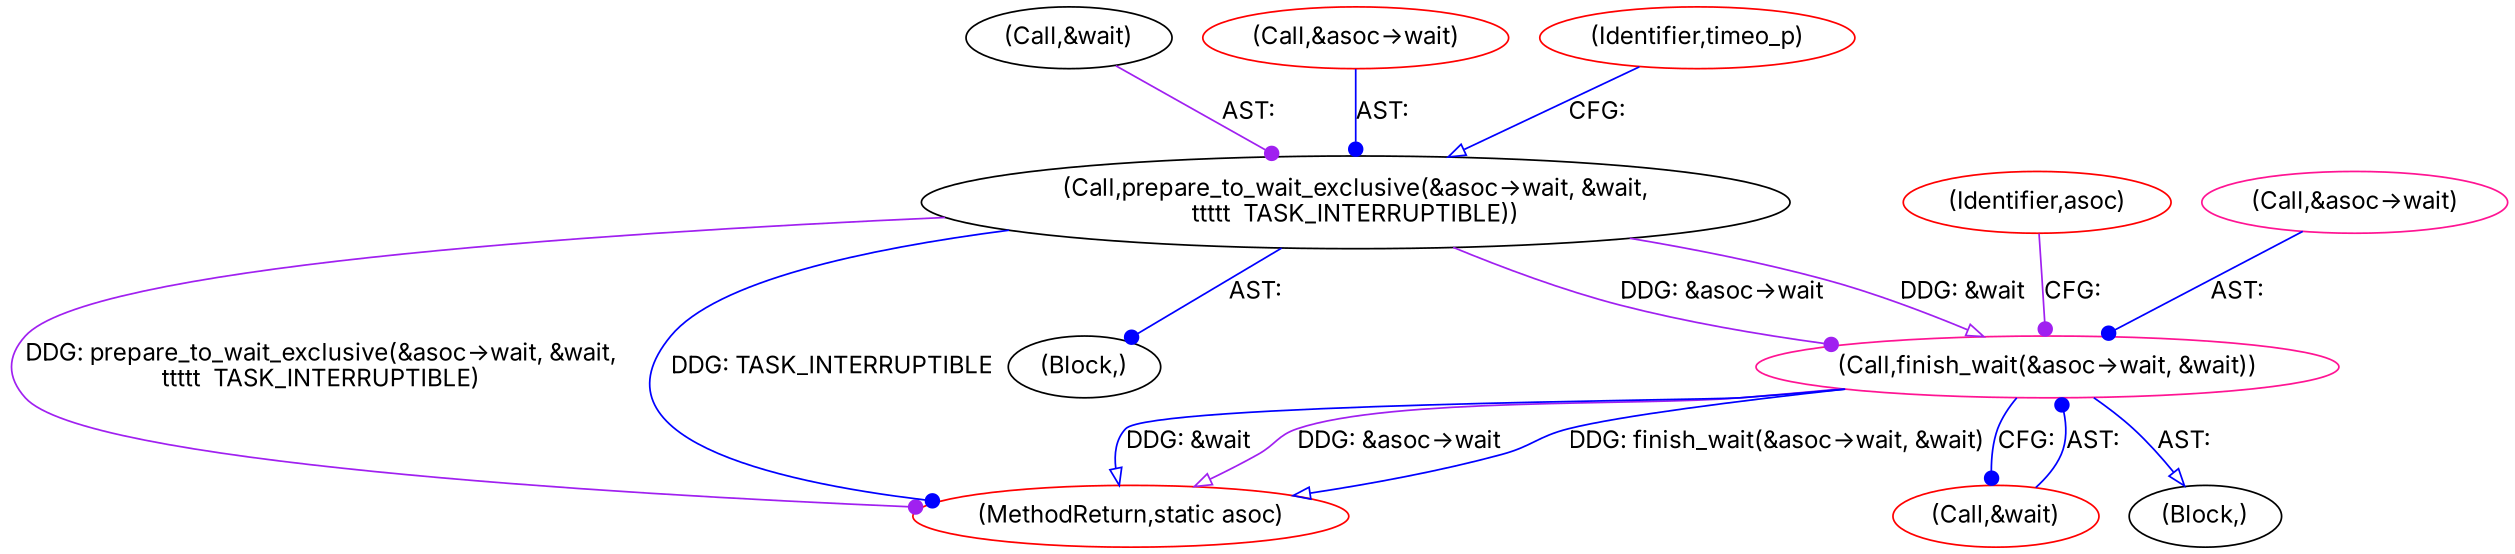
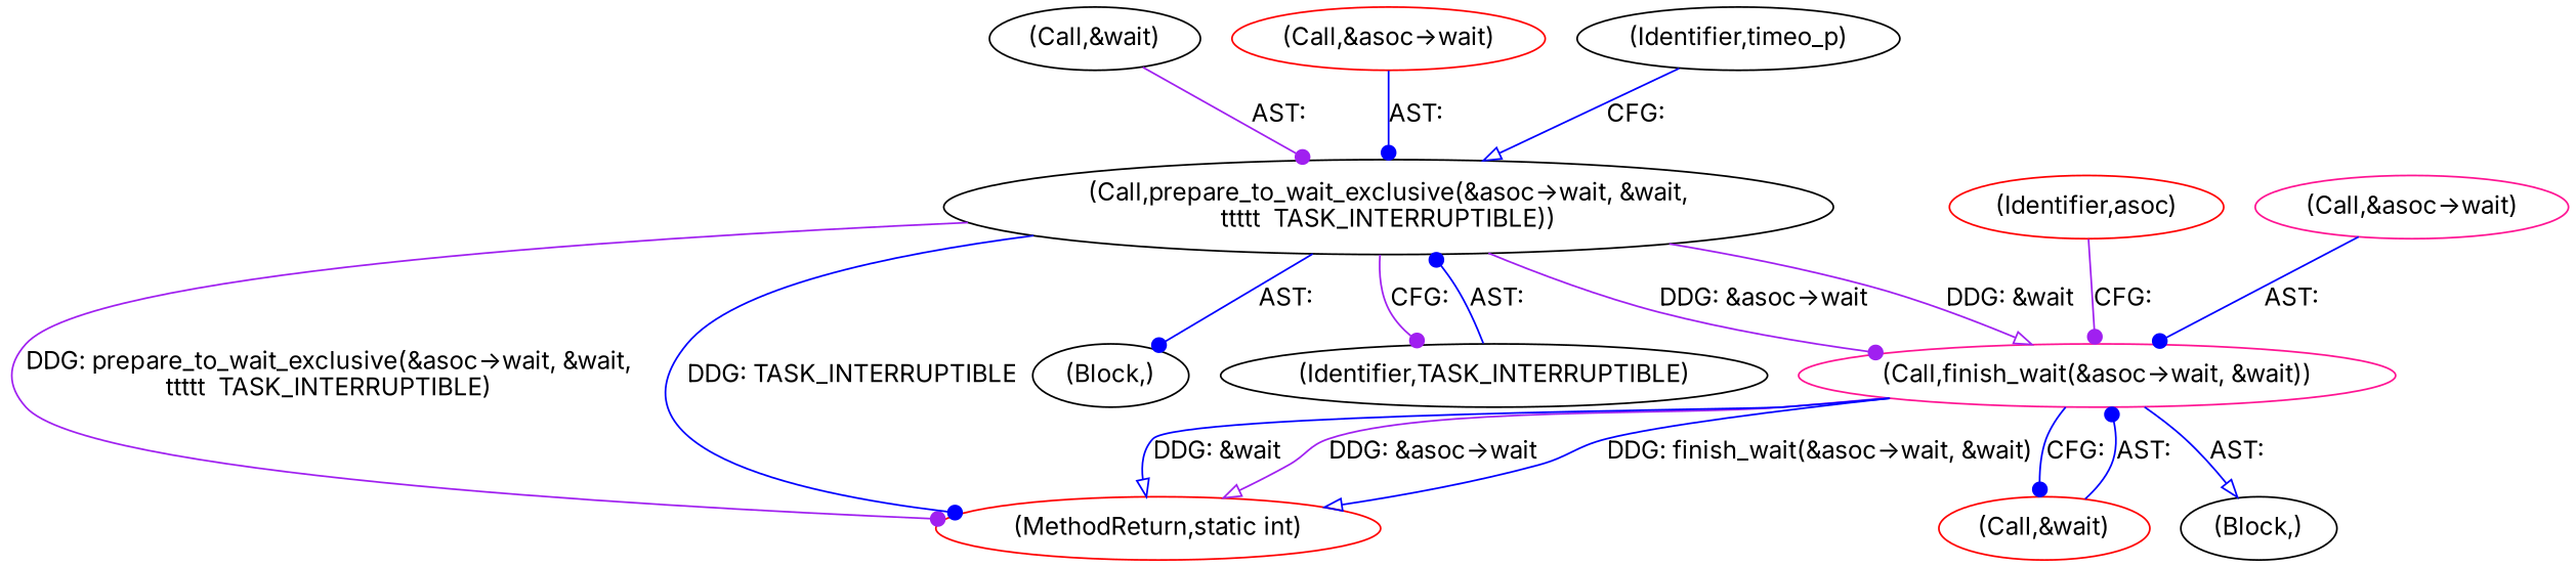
  digraph {
    fontname=Inter
    node [color=red fontname=Inter]
    edge [arrowhead=dot color=blue fontname=Inter]
    n1 [color=deeppink label="(Call,finish_wait(&asoc->wait, &wait))"]
-   n2 [label="(MethodReturn,static asoc)"]
+   n2 [label="(MethodReturn,static int)"]
    n3 [label="(Call,&wait)"]
    n4 [color=black label="(Block,)"]
    n5 [color=black label="(Call,prepare_to_wait_exclusive(&asoc->wait, &wait,\n\t\t\t\t\t  TASK_INTERRUPTIBLE))"]
    n6 [color=black label="(Block,)"]
+   n7 [color=black label="(Identifier,TASK_INTERRUPTIBLE)"]
    n8 [label="(Identifier,asoc)"]
    n9 [color=black label="(Call,&wait)"]
    n10 [label="(Call,&asoc->wait)"]
    n11 [color=deeppink label="(Call,&asoc->wait)"]
-   n12 [label="(Identifier,timeo_p)"]
+   n12 [color=black label="(Identifier,timeo_p)"]
    n1 -> n2 [arrowhead=onormal color=purple label="DDG: &asoc->wait"]
    n1 -> n2 [arrowhead=onormal label="DDG: finish_wait(&asoc->wait, &wait)"]
    n1 -> n2 [arrowhead=onormal label="DDG: &wait"]
    n1 -> n3 [label="CFG: "]
    n1 -> n4 [arrowhead=onormal label="AST: "]
    n3 -> n1 [label="AST: "]
    n5 -> n1 [color=purple label="DDG: &asoc->wait"]
    n5 -> n1 [arrowhead=onormal color=purple label="DDG: &wait"]
    n5 -> n2 [color=purple label="DDG: prepare_to_wait_exclusive(&asoc->wait, &wait,\n\t\t\t\t\t  TASK_INTERRUPTIBLE)"]
    n5 -> n2 [label="DDG: TASK_INTERRUPTIBLE"]
    n5 -> n6 [label="AST: "]
+   n5 -> n7 [color=purple label="CFG: "]
+   n7 -> n5 [label="AST: "]
    n8 -> n1 [color=purple label="CFG: "]
    n9 -> n5 [color=purple label="AST: "]
    n10 -> n5 [label="AST: "]
    n11 -> n1 [label="AST: "]
    n12 -> n5 [arrowhead=onormal label="CFG: "]
  }
